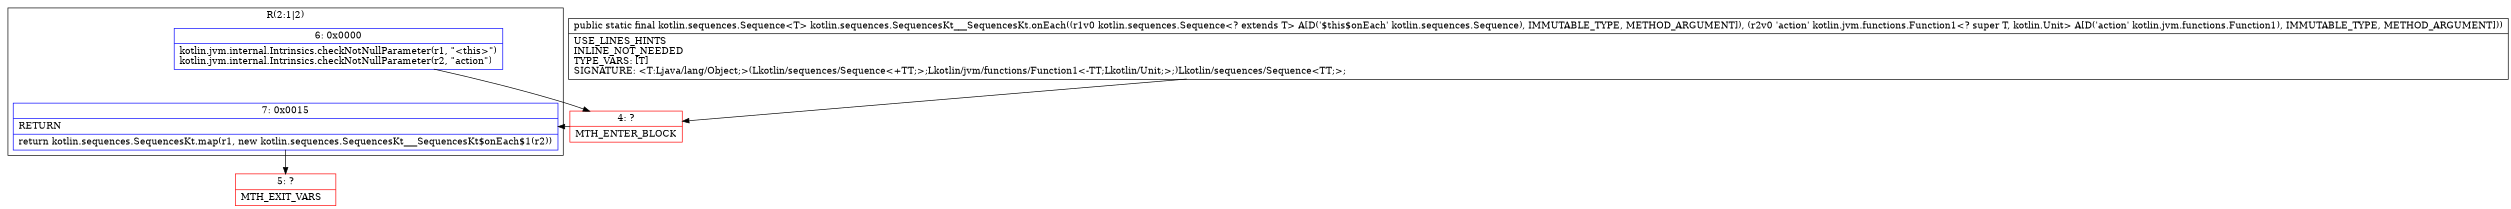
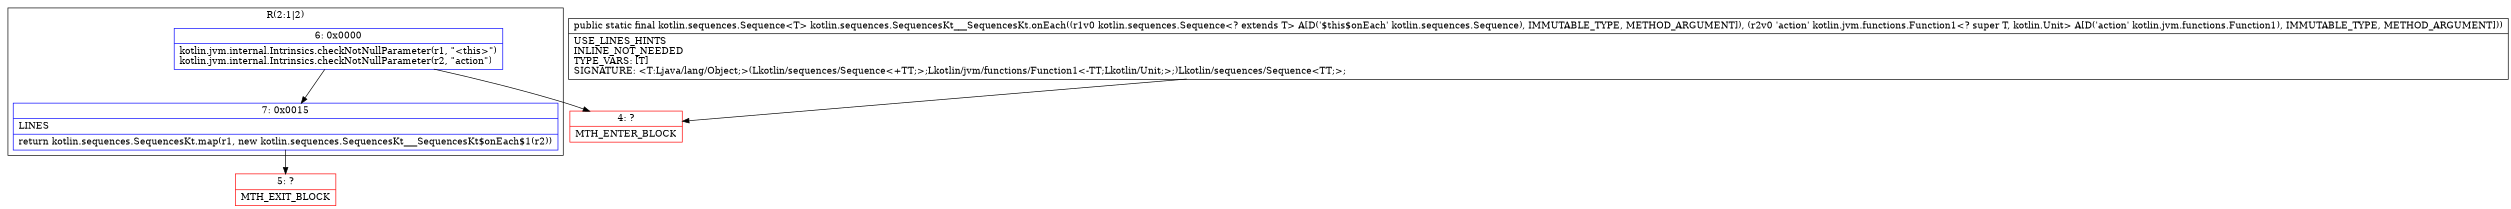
  digraph {
    node [color=blue shape=record]
    n1 [label="{6\:\ 0x0000|kotlin.jvm.internal.Intrinsics.checkNotNullParameter(r1, \"\<this\>\")\lkotlin.jvm.internal.Intrinsics.checkNotNullParameter(r2, \"action\")\l}"]
-   n2 [label="{7\:\ 0x0015|RETURN\l|return kotlin.sequences.SequencesKt.map(r1, new kotlin.sequences.SequencesKt___SequencesKt$onEach$1(r2))\l}"]
+   n2 [label="{7\:\ 0x0015|LINES\l|return kotlin.sequences.SequencesKt.map(r1, new kotlin.sequences.SequencesKt___SequencesKt$onEach$1(r2))\l}"]
    n3 [color=red label="{4\:\ ?|MTH_ENTER_BLOCK\l}"]
-   n4 [color=red label="{5\:\ ?|MTH_EXIT_VARS\l}"]
+   n4 [color=red label="{5\:\ ?|MTH_EXIT_BLOCK\l}"]
    n5 [label="{public static final kotlin.sequences.Sequence\<T\> kotlin.sequences.SequencesKt___SequencesKt.onEach((r1v0 kotlin.sequences.Sequence\<? extends T\> A[D('$this$onEach' kotlin.sequences.Sequence), IMMUTABLE_TYPE, METHOD_ARGUMENT]), (r2v0 'action' kotlin.jvm.functions.Function1\<? super T, kotlin.Unit\> A[D('action' kotlin.jvm.functions.Function1), IMMUTABLE_TYPE, METHOD_ARGUMENT]))  | USE_LINES_HINTS\lINLINE_NOT_NEEDED\lTYPE_VARS: [T]\lSIGNATURE: \<T:Ljava\/lang\/Object;\>(Lkotlin\/sequences\/Sequence\<+TT;\>;Lkotlin\/jvm\/functions\/Function1\<\-TT;Lkotlin\/Unit;\>;)Lkotlin\/sequences\/Sequence\<TT;\>;\l}" color=""]
    subgraph cluster_1 {
      label="R(2:1|2)"
      n1
      n2
    }
-   n3 -> n2
+   n1 -> n2
    n1 -> n3
    n2 -> n4
    n5 -> n3
  }
